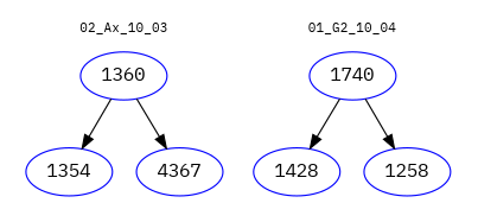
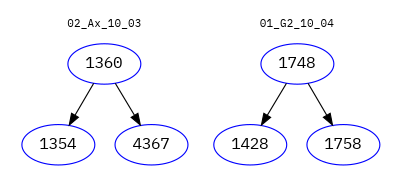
  digraph {
    fontname="IBM Plex Mono"
    node [color=blue fontname="IBM Plex Mono"]
    edge [color=black fontname="IBM Plex Mono"]
    n1 [label=1360]
    n2 [label=1354]
    n3 [label=4367]
-   n4 [label=1740]
+   n4 [label=1748]
    n5 [label=1428]
-   n6 [label=1258]
+   n6 [label=1758]
    subgraph cluster_1 {
      color=white
      fontsize=10
      label="02_Ax_10_03"
      n1
      n2
      n3
    }
    subgraph cluster_2 {
      color=white
      fontsize=10
      label="01_G2_10_04"
      n4
      n5
      n6
    }
    n1 -> n2
    n1 -> n3
    n4 -> n5
    n4 -> n6
  }
